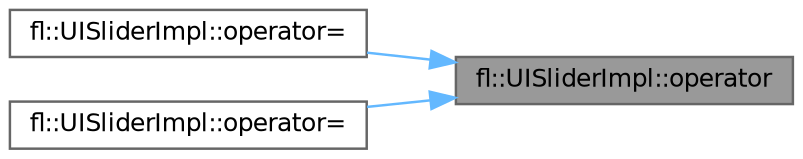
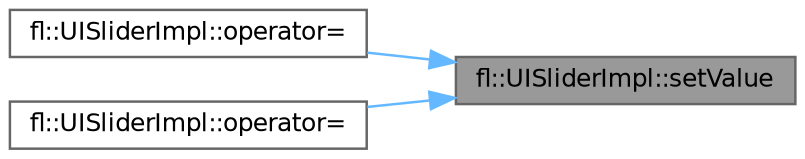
  digraph {
    rankdir=RL
    node [color=grey40 fillcolor=white fontname=Helvetica fontsize=10 shape=box style=filled]
    edge [color=steelblue1 dir=back fontname=Helvetica fontsize=10 labelfontname=Helvetica labelfontsize=10 style=solid]
-   n1 [color=gray40 fillcolor=grey60 fontcolor=black height=0.2 label="fl::UISliderImpl::operator" width=0.4]
+   n1 [color=gray40 fillcolor=grey60 fontcolor=black height=0.2 label="fl::UISliderImpl::setValue" width=0.4]
    n2 [height=0.2 label="fl::UISliderImpl::operator=" width=0.4]
    n3 [height=0.2 label="fl::UISliderImpl::operator=" width=0.4]
    n1 -> n2
    n1 -> n3
  }
